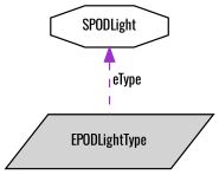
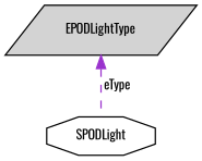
  digraph {
    fontname=Oswald
    node [color=black fontname=Oswald fontsize=10 style=filled]
    n1 [fillcolor=white fontcolor=black height=0.2 label=SPODLight shape=octagon width=0.4]
    n2 [fillcolor=lightgrey height=0.2 label=EPODLightType shape=parallelogram width=0.4]
-   n1 -> n2 [color=darkorchid3 dir=back fontname=Oswald fontsize=10 label=" eType" labelfontname=Helvetica labelfontsize=10 style=dashed]
+   n2 -> n1 [color=darkorchid3 dir=back fontname=Oswald fontsize=10 label=" eType" labelfontname=Helvetica labelfontsize=10 style=dashed]
  }
